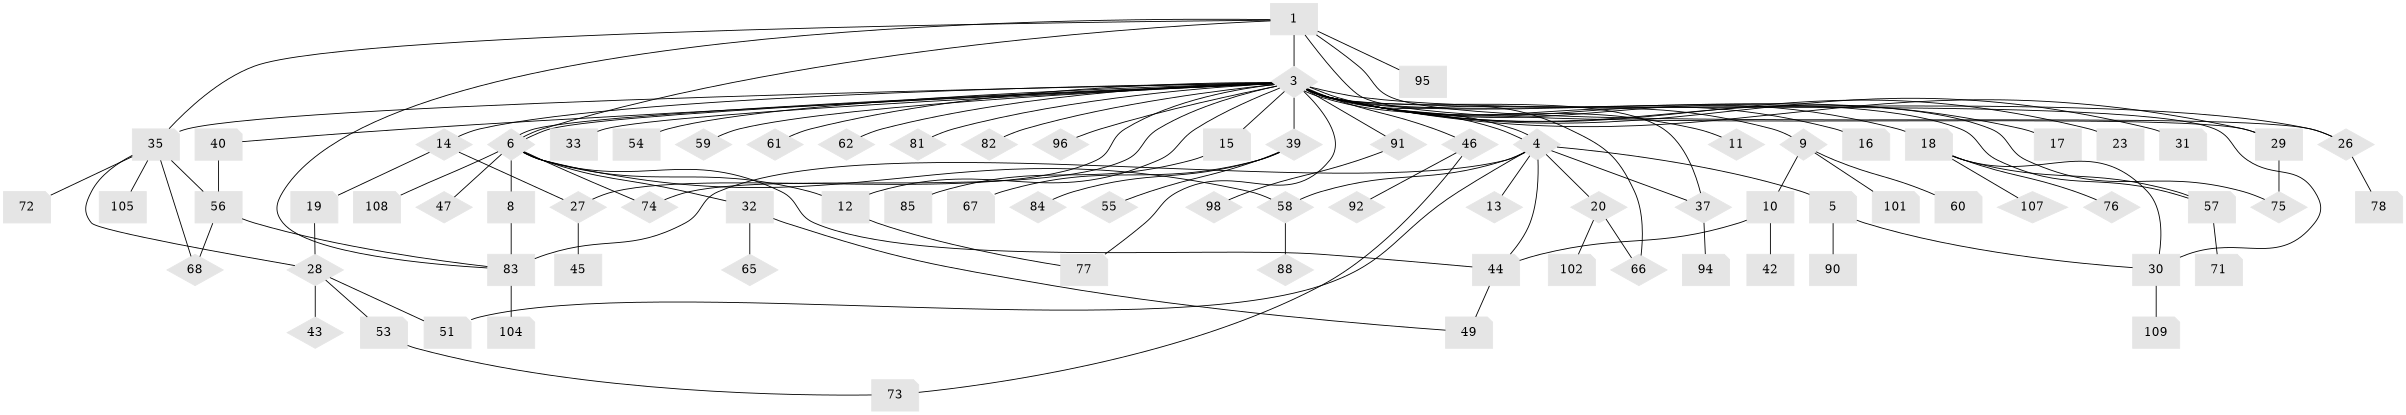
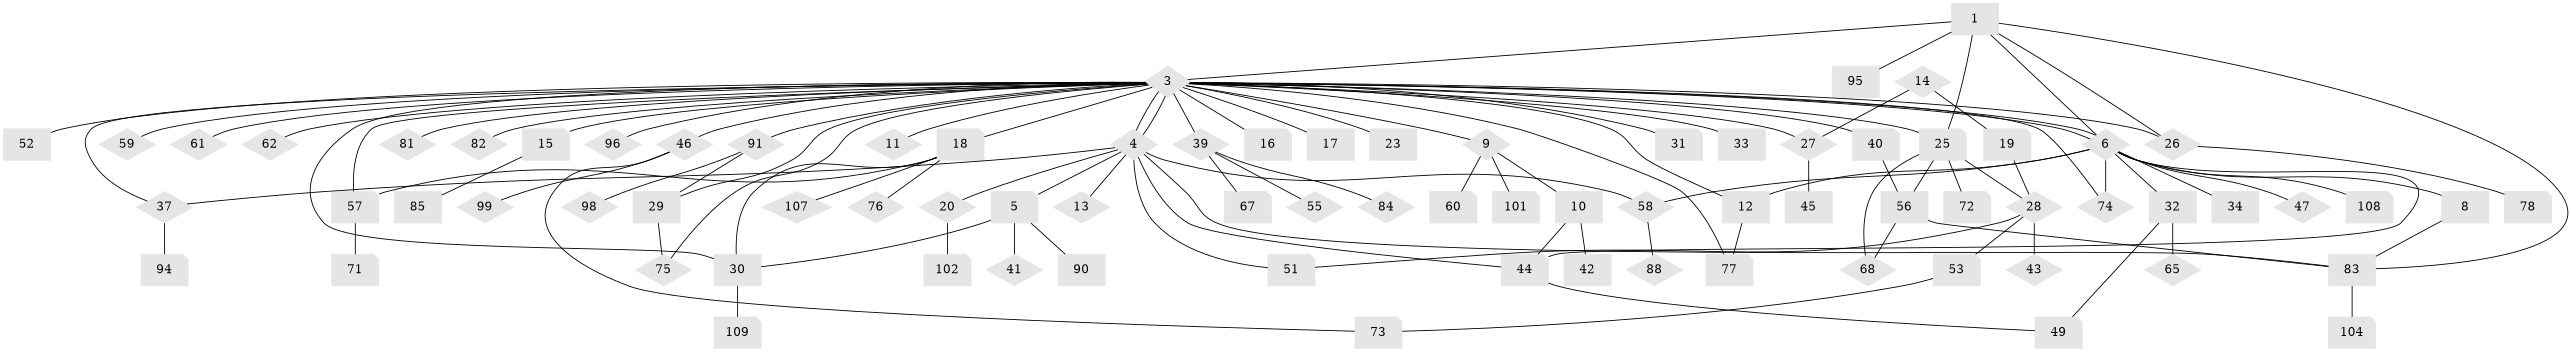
  graph {
    node [color=gray90 shape=diamond style=filled]
    1 [shape=box super="+2"]
    3 [super="+7"]
    6 [super="+48"]
-   25 [shape=note super="+80" label=35]
+   25 [shape=note super="+80"]
    26 [super="+54"]
    29 [shape=box]
    83 [shape=box super="+89"]
    95 [shape=box]
    4 [super="+87"]
    9 [super="+35"]
    11
    12 [shape=box super="+64"]
    14
    15 [shape=note]
    16 [shape=note]
    17 [shape=box super="+24"]
    18 [shape=note super="+69"]
    23 [shape=box]
    27
    30 [shape=box super="+38"]
    31 [shape=note]
    33 [shape=box super="+50"]
    37
    39 [super="+103"]
    40 [shape=note super="+86"]
    46
-   52 [shape=box label=54]
+   52 [shape=box]
    57 [shape=note super="+79"]
    59
    61
    62
-   66 [super="+100"]
    74
    77 [shape=note]
    81
    82
    91
    96
    75
    58 [super="+63"]
    8 [shape=box super="+36"]
    32 [shape=box super="+106"]
+   34 [shape=box]
    44 [shape=note super="+93"]
    47
    108 [shape=note]
    28 [super="+70"]
    56 [shape=box]
    68
    72 [shape=note]
-   105 [shape=box]
    78 [shape=note]
    104 [shape=note]
    5 [shape=note super="+22"]
    13
    20
    51 [shape=note]
    10 [shape=box super="+97"]
    60 [shape=note]
    101 [shape=note]
    19 [shape=note super="+21"]
    85 [shape=box]
    76
    107
    45 [shape=box]
    109 [shape=note]
    94 [shape=note]
    55
    67 [shape=note super="+99"]
    84
    73 [shape=note]
-   92
+   92 [label=99]
    71 [shape=note]
    98
+   41
    90 [shape=box]
    102 [shape=note]
    88
    49 [shape=note]
    65
    42 [shape=box]
    43
    53 [shape=note]
    1 -- 3 [weight=2]
    1 -- 6
    1 -- 25
    1 -- 26
-   1 -- 29
+   91 -- 29
    1 -- 83
    1 -- 95
    3 -- 6
    3 -- 6
    3 -- 25
    3 -- 26
    3 -- 29
    3 -- 4
    3 -- 4
    3 -- 9
    3 -- 11
    3 -- 12
-   3 -- 14
    3 -- 15
    3 -- 16
    3 -- 17
    3 -- 18
    3 -- 23
    3 -- 27
    3 -- 30
    3 -- 31
    3 -- 33
    3 -- 37
    3 -- 39
    3 -- 40 [weight=2]
    3 -- 46
    3 -- 52
    3 -- 57
    3 -- 59
    3 -- 61
    3 -- 62
-   3 -- 66
    3 -- 74
    3 -- 77
    3 -- 81
    3 -- 82
    3 -- 91
    3 -- 96
    3 -- 75
    6 -- 12
    6 -- 74
    6 -- 58
    6 -- 8
    6 -- 32
+   6 -- 34
    6 -- 44
    6 -- 47
    6 -- 108
    25 -- 28
    25 -- 56
    25 -- 68
    25 -- 72
-   25 -- 105
    26 -- 78
    29 -- 75
    83 -- 104
    4 -- 83
    4 -- 37
    4 -- 58
    4 -- 44
    4 -- 5
    4 -- 13
    4 -- 20
    4 -- 51
    9 -- 10
    9 -- 60
    9 -- 101
    12 -- 77
    14 -- 27
    14 -- 19
    15 -- 85
    18 -- 30
    18 -- 57
    18 -- 76
    18 -- 107
    27 -- 45
    30 -- 109
    37 -- 94
    39 -- 55
    39 -- 67
    39 -- 84
    40 -- 56
    46 -- 73
    46 -- 92
    57 -- 71
    91 -- 98
    58 -- 88
    8 -- 83
    32 -- 49
    32 -- 65
    44 -- 49
    28 -- 51
    28 -- 43
    28 -- 53
    56 -- 83
    56 -- 68
    5 -- 30
+   5 -- 41
    5 -- 90
-   20 -- 66
    20 -- 102
    10 -- 44
    10 -- 42
    19 -- 28
    53 -- 73
  }
